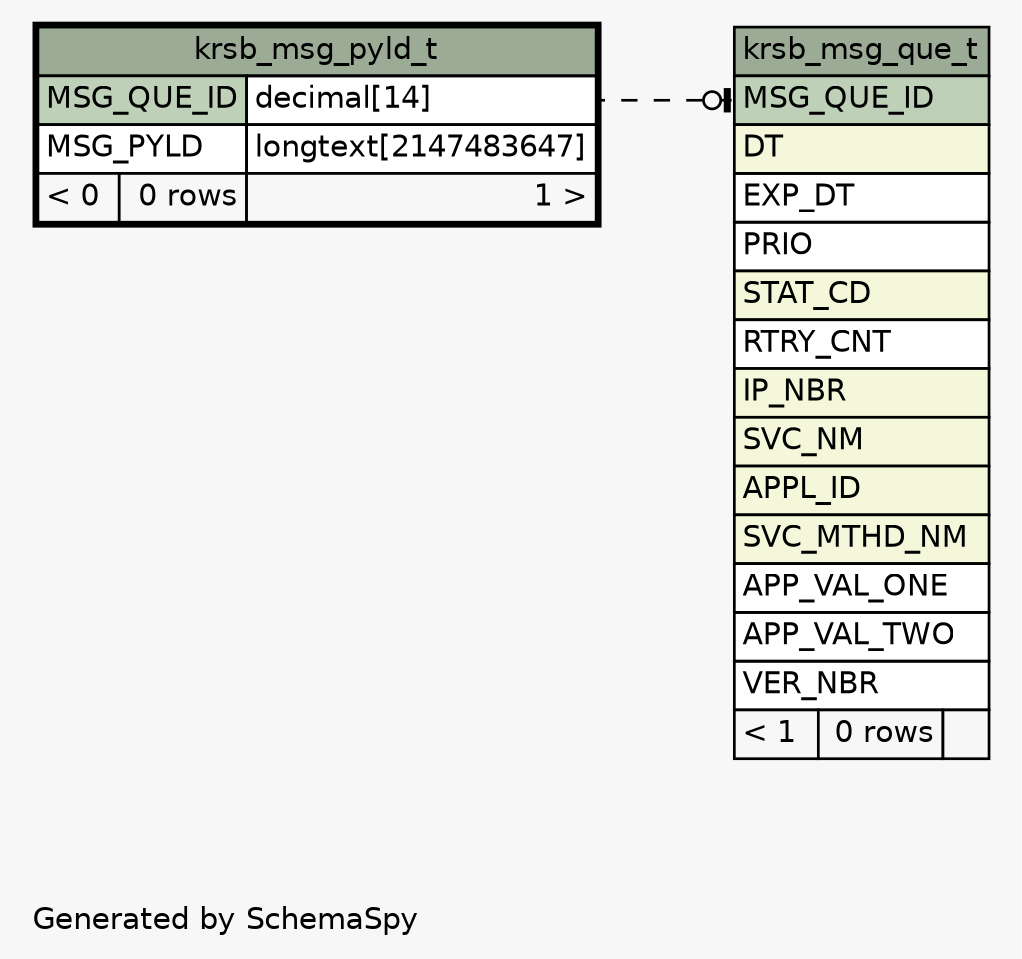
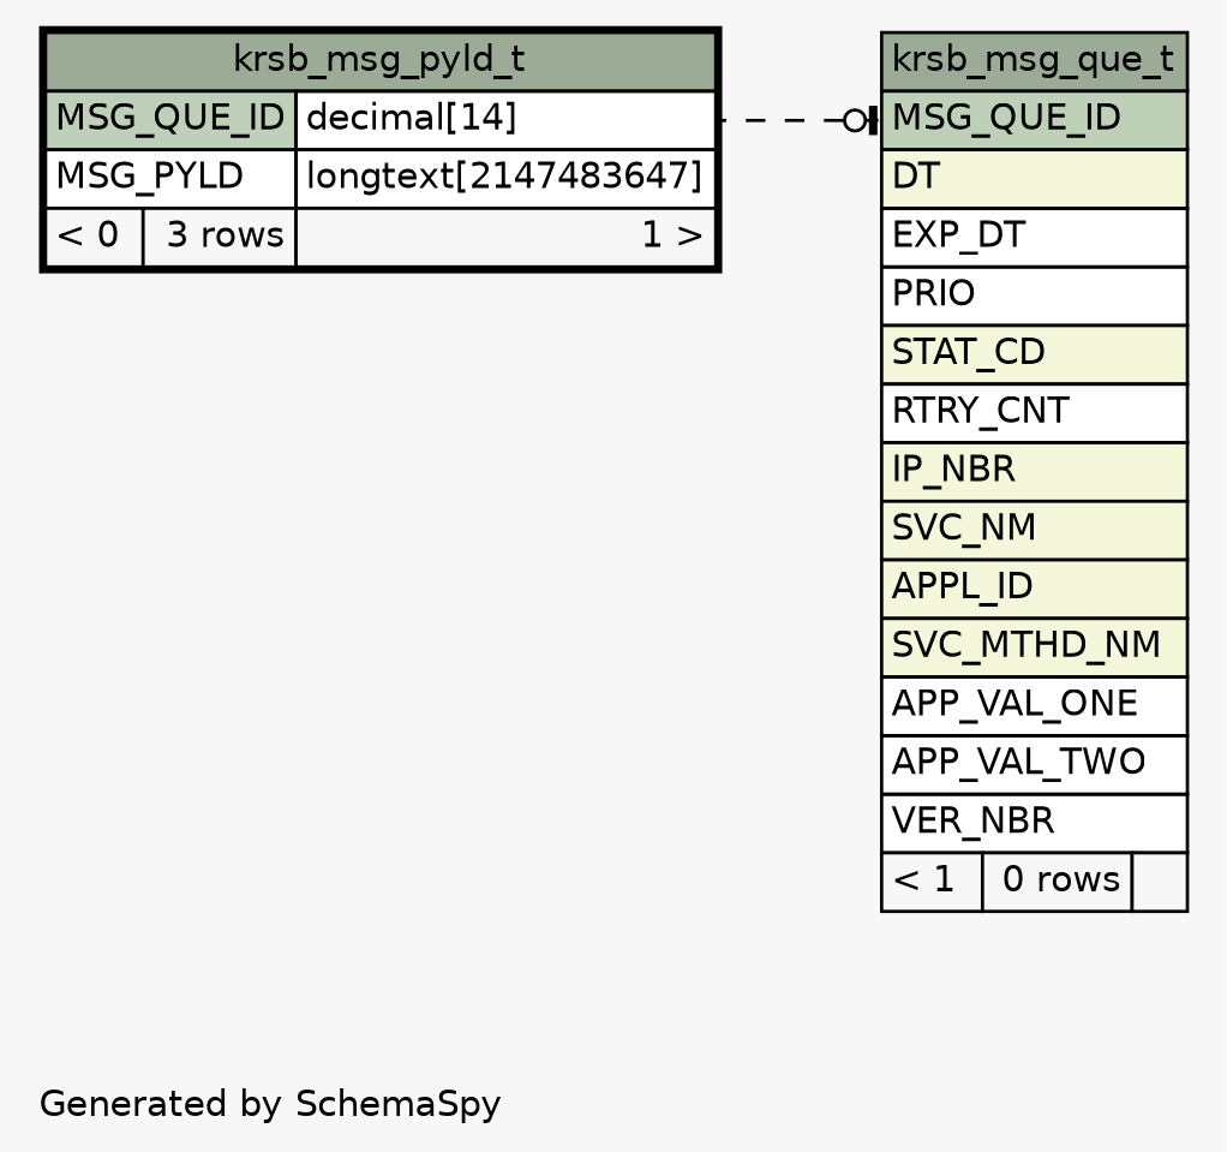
  digraph {
    bgcolor="#f7f7f7"
    fontname=Helvetica
    fontsize=11
    label="\nGenerated by SchemaSpy"
    labeljust=l
    nodesep=0.18
    rankdir=RL
    ranksep=0.46
    node [fontname=Helvetica fontsize=11 shape=plaintext]
    n1 [label=<     <TABLE BORDER="0" CELLBORDER="1" CELLSPACING="0" BGCOLOR="#ffffff">       <TR><TD COLSPAN="3" BGCOLOR="#9bab96" ALIGN="CENTER">krsb_msg_que_t</TD></TR>       <TR><TD PORT="MSG_QUE_ID" COLSPAN="3" BGCOLOR="#bed1b8" ALIGN="LEFT">MSG_QUE_ID</TD></TR>       <TR><TD PORT="DT" COLSPAN="3" BGCOLOR="#f4f7da" ALIGN="LEFT">DT</TD></TR>       <TR><TD PORT="EXP_DT" COLSPAN="3" ALIGN="LEFT">EXP_DT</TD></TR>       <TR><TD PORT="PRIO" COLSPAN="3" ALIGN="LEFT">PRIO</TD></TR>       <TR><TD PORT="STAT_CD" COLSPAN="3" BGCOLOR="#f4f7da" ALIGN="LEFT">STAT_CD</TD></TR>       <TR><TD PORT="RTRY_CNT" COLSPAN="3" ALIGN="LEFT">RTRY_CNT</TD></TR>       <TR><TD PORT="IP_NBR" COLSPAN="3" BGCOLOR="#f4f7da" ALIGN="LEFT">IP_NBR</TD></TR>       <TR><TD PORT="SVC_NM" COLSPAN="3" BGCOLOR="#f4f7da" ALIGN="LEFT">SVC_NM</TD></TR>       <TR><TD PORT="APPL_ID" COLSPAN="3" BGCOLOR="#f4f7da" ALIGN="LEFT">APPL_ID</TD></TR>       <TR><TD PORT="SVC_MTHD_NM" COLSPAN="3" BGCOLOR="#f4f7da" ALIGN="LEFT">SVC_MTHD_NM</TD></TR>       <TR><TD PORT="APP_VAL_ONE" COLSPAN="3" ALIGN="LEFT">APP_VAL_ONE</TD></TR>       <TR><TD PORT="APP_VAL_TWO" COLSPAN="3" ALIGN="LEFT">APP_VAL_TWO</TD></TR>       <TR><TD PORT="VER_NBR" COLSPAN="3" ALIGN="LEFT">VER_NBR</TD></TR>       <TR><TD ALIGN="LEFT" BGCOLOR="#f7f7f7">&lt; 1</TD><TD ALIGN="RIGHT" BGCOLOR="#f7f7f7">0 rows</TD><TD ALIGN="RIGHT" BGCOLOR="#f7f7f7">  </TD></TR>     </TABLE>>]
-   n2 [label=<     <TABLE BORDER="2" CELLBORDER="1" CELLSPACING="0" BGCOLOR="#ffffff">       <TR><TD COLSPAN="3" BGCOLOR="#9bab96" ALIGN="CENTER">krsb_msg_pyld_t</TD></TR>       <TR><TD PORT="MSG_QUE_ID" COLSPAN="2" BGCOLOR="#bed1b8" ALIGN="LEFT">MSG_QUE_ID</TD><TD PORT="MSG_QUE_ID.type" ALIGN="LEFT">decimal[14]</TD></TR>       <TR><TD PORT="MSG_PYLD" COLSPAN="2" ALIGN="LEFT">MSG_PYLD</TD><TD PORT="MSG_PYLD.type" ALIGN="LEFT">longtext[2147483647]</TD></TR>       <TR><TD ALIGN="LEFT" BGCOLOR="#f7f7f7">&lt; 0</TD><TD ALIGN="RIGHT" BGCOLOR="#f7f7f7">0 rows</TD><TD ALIGN="RIGHT" BGCOLOR="#f7f7f7">1 &gt;</TD></TR>     </TABLE>>]
+   n2 [label=<     <TABLE BORDER="2" CELLBORDER="1" CELLSPACING="0" BGCOLOR="#ffffff">       <TR><TD COLSPAN="3" BGCOLOR="#9bab96" ALIGN="CENTER">krsb_msg_pyld_t</TD></TR>       <TR><TD PORT="MSG_QUE_ID" COLSPAN="2" BGCOLOR="#bed1b8" ALIGN="LEFT">MSG_QUE_ID</TD><TD PORT="MSG_QUE_ID.type" ALIGN="LEFT">decimal[14]</TD></TR>       <TR><TD PORT="MSG_PYLD" COLSPAN="2" ALIGN="LEFT">MSG_PYLD</TD><TD PORT="MSG_PYLD.type" ALIGN="LEFT">longtext[2147483647]</TD></TR>       <TR><TD ALIGN="LEFT" BGCOLOR="#f7f7f7">&lt; 0</TD><TD ALIGN="RIGHT" BGCOLOR="#f7f7f7">3 rows</TD><TD ALIGN="RIGHT" BGCOLOR="#f7f7f7">1 &gt;</TD></TR>     </TABLE>>]
    n1 -> n2 [arrowhead=none arrowsize=0.8 arrowtail=teeodot dir=back headport="MSG_QUE_ID.type:e" style=dashed tailport="MSG_QUE_ID:w"]
  }
